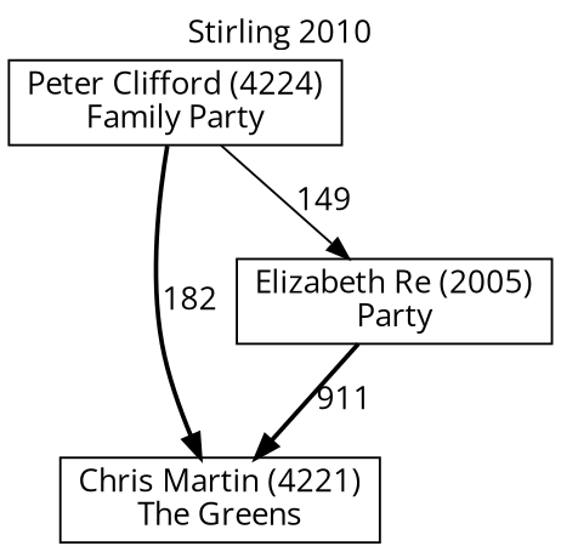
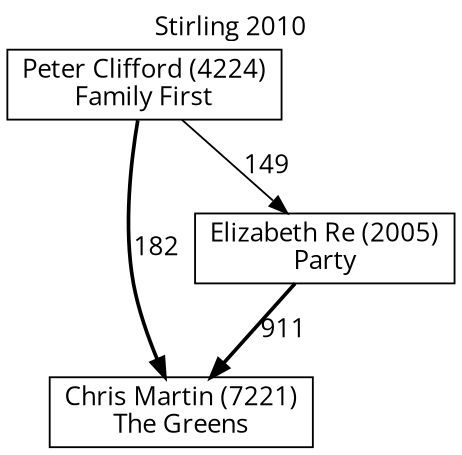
  digraph {
    fontname="Open Sans"
    label="Stirling 2010"
    labelloc=t
    mclimit=10
    node [fontname="Open Sans" shape=box]
    edge [fontname="Open Sans" style=bold]
-   n1 [label="Chris Martin (4221)\nThe Greens"]
+   n1 [label="Chris Martin (7221)\nThe Greens"]
    n2 [label="Elizabeth Re (2005)\nParty"]
-   n3 [label="Peter Clifford (4224)\nFamily Party"]
+   n3 [label="Peter Clifford (4224)\nFamily First"]
    n2 -> n1 [label=911]
    n3 -> n1 [label=182]
    n3 -> n2 [label=149 style=solid]
  }
